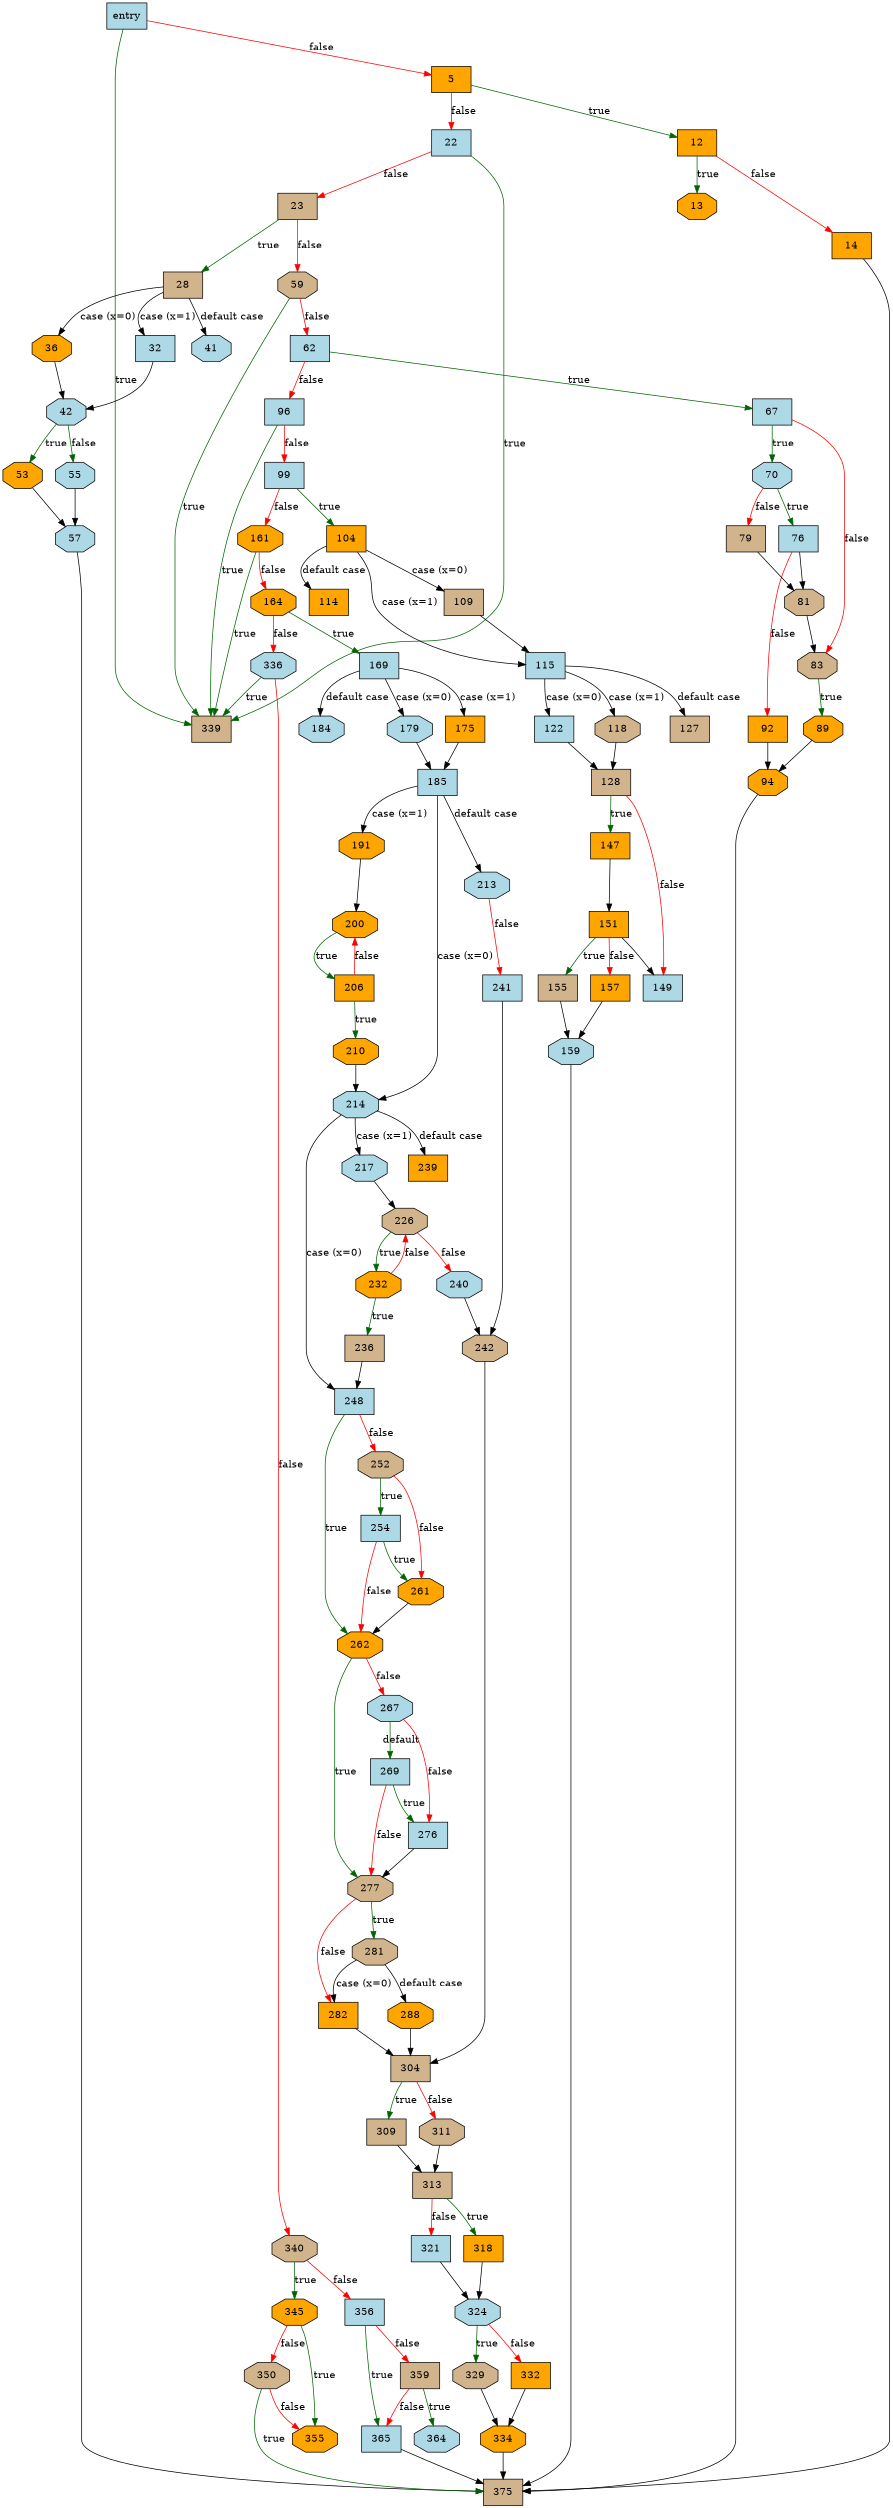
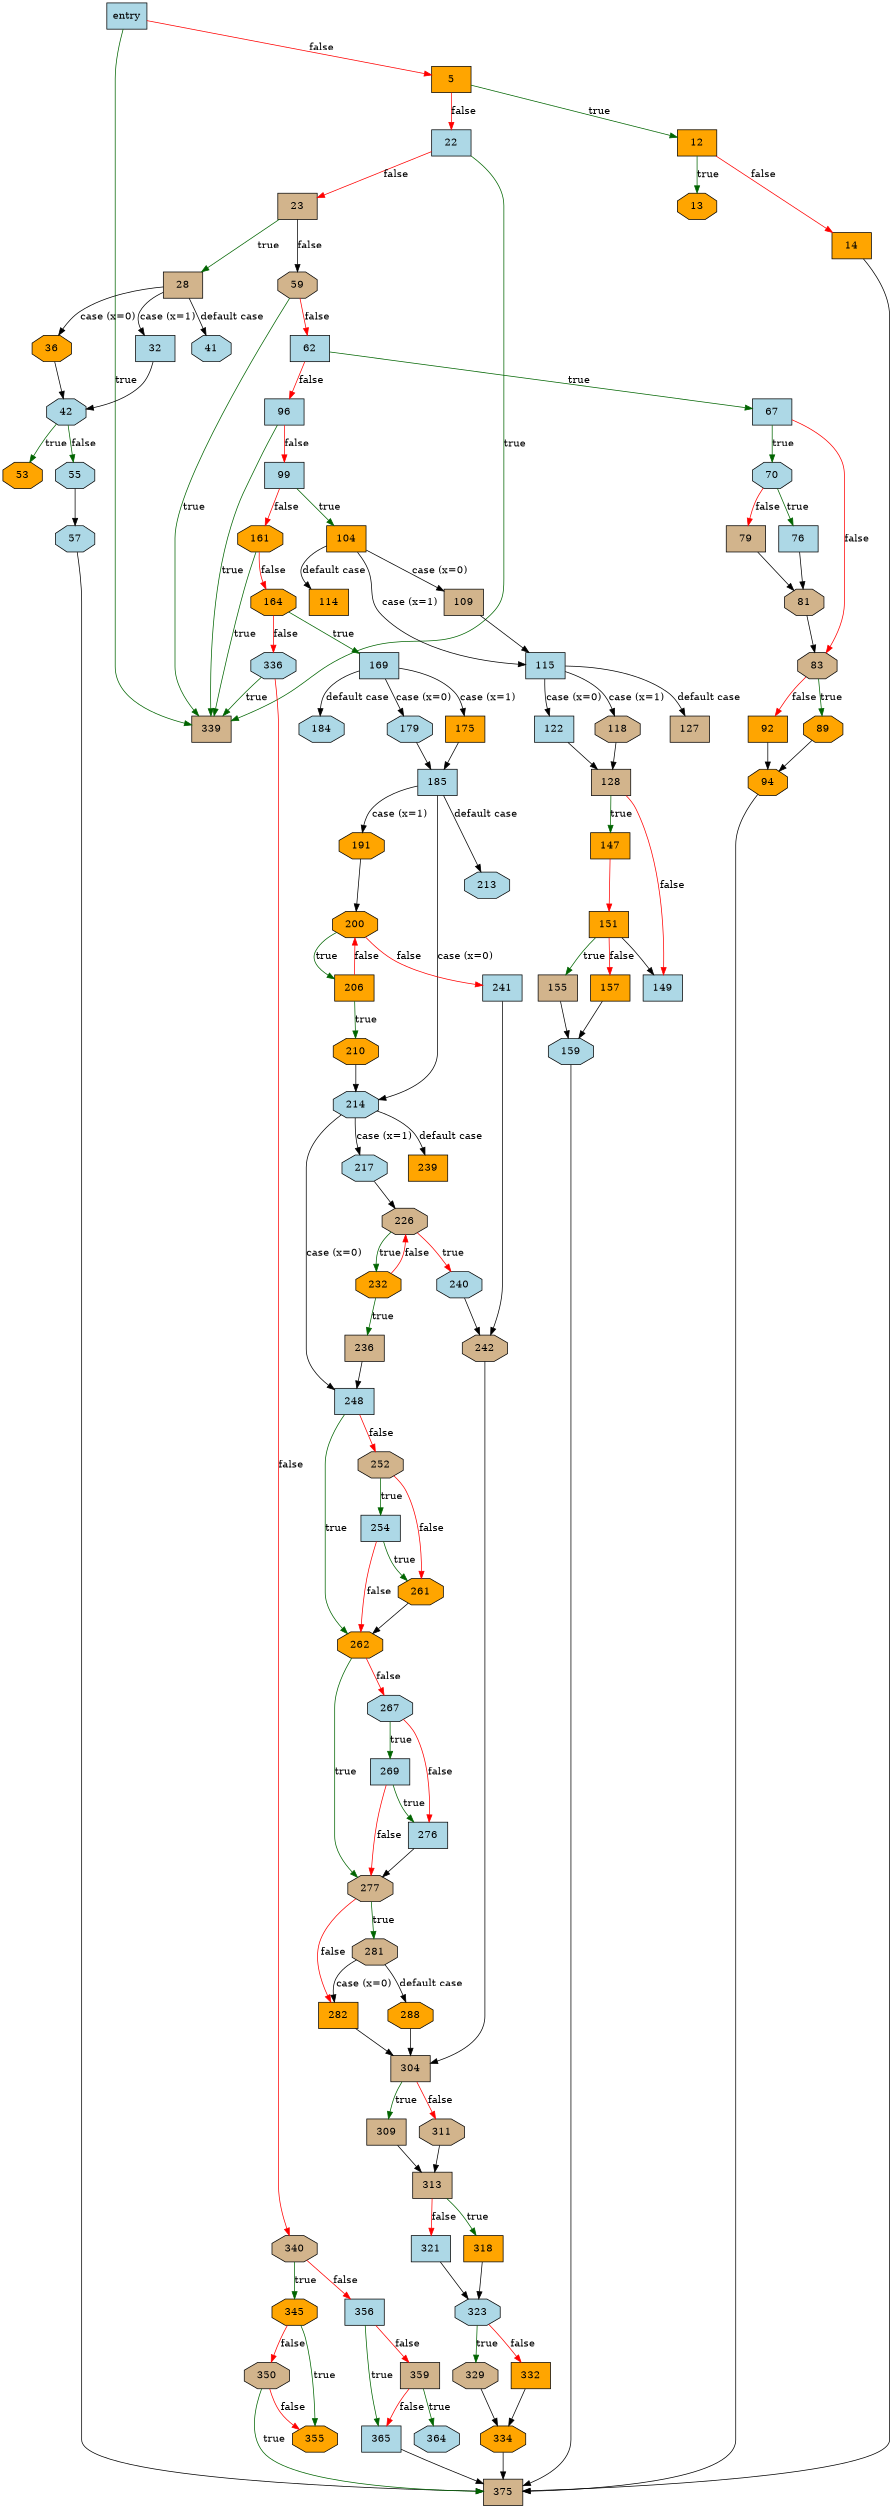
  digraph {
    node [fillcolor=lightblue shape=box style=filled]
    n1 [label=entry]
    5 [fillcolor=orange]
    339 [fillcolor=tan]
    12 [fillcolor=orange]
    22
    13 [fillcolor=orange shape=octagon]
    14 [fillcolor=orange]
    23 [fillcolor=tan]
    375 [fillcolor=tan]
    28 [fillcolor=tan]
    59 [fillcolor=tan shape=octagon]
    32
    36 [fillcolor=orange shape=octagon]
    41 [shape=octagon]
    62
    42 [shape=octagon]
    53 [fillcolor=orange shape=octagon]
    55 [shape=octagon]
    57 [shape=octagon]
    67
    96
    70 [shape=octagon]
    83 [fillcolor=tan shape=octagon]
    99
    76
    79 [fillcolor=tan]
    89 [fillcolor=orange shape=octagon]
    92 [fillcolor=orange]
    81 [fillcolor=tan shape=octagon]
    94 [fillcolor=orange shape=octagon]
    104 [fillcolor=orange]
    161 [fillcolor=orange shape=octagon]
    109 [fillcolor=tan]
    114 [fillcolor=orange]
    115
    164 [fillcolor=orange shape=octagon]
    118 [fillcolor=tan shape=octagon]
    122
    127 [fillcolor=tan]
    128 [fillcolor=tan]
    147 [fillcolor=orange]
    149
    151 [fillcolor=orange]
    155 [fillcolor=tan]
    157 [fillcolor=orange]
    159 [shape=octagon]
    169
    336 [shape=octagon]
    175 [fillcolor=orange]
    179 [shape=octagon]
    184 [shape=octagon]
    340 [fillcolor=tan shape=octagon]
    185
    191 [fillcolor=orange shape=octagon]
    213 [shape=octagon]
    214 [shape=octagon]
    200 [fillcolor=orange shape=octagon]
    217 [shape=octagon]
    239 [fillcolor=orange]
    248
    206 [fillcolor=orange]
    241
    210 [fillcolor=orange shape=octagon]
    242 [fillcolor=tan shape=octagon]
    226 [fillcolor=tan shape=octagon]
    252 [fillcolor=tan shape=octagon]
    262 [fillcolor=orange shape=octagon]
    232 [fillcolor=orange shape=octagon]
    240 [shape=octagon]
    236 [fillcolor=tan]
    304 [fillcolor=tan]
    309 [fillcolor=tan]
    311 [fillcolor=tan shape=octagon]
    254
    261 [fillcolor=orange shape=octagon]
    267 [shape=octagon]
    277 [fillcolor=tan shape=octagon]
    269
    276
    281 [fillcolor=tan shape=octagon]
    282 [fillcolor=orange]
    288 [fillcolor=orange shape=octagon]
    313 [fillcolor=tan]
    318 [fillcolor=orange]
    321
-   323 [shape=octagon label=324]
+   323 [shape=octagon]
    329 [fillcolor=tan shape=octagon]
    332 [fillcolor=orange]
    334 [fillcolor=orange shape=octagon]
    345 [fillcolor=orange shape=octagon]
    356
    350 [fillcolor=tan shape=octagon]
    355 [fillcolor=orange shape=octagon]
    359 [fillcolor=tan]
    365
    364 [shape=octagon]
    n1 -> 5 [color=red label=false]
    n1 -> 339 [color=darkgreen label=true]
    5 -> 12 [color=darkgreen label=true]
    5 -> 22 [color=red label=false]
    12 -> 13 [color=darkgreen label=true]
    12 -> 14 [color=red label=false]
    22 -> 339 [color=darkgreen label=true]
    22 -> 23 [color=red label=false]
    14 -> 375
    23 -> 28 [color=darkgreen label=true]
-   23 -> 59 [color=red label=false]
+   23 -> 59 [color=black label=false]
    28 -> 32 [label="case (x=1)"]
    28 -> 36 [label="case (x=0)"]
    28 -> 41 [label="default case"]
    59 -> 339 [color=darkgreen label=true]
    59 -> 62 [color=red label=false]
    32 -> 42
    36 -> 42
    62 -> 67 [color=darkgreen label=true]
    62 -> 96 [color=red label=false]
    42 -> 53 [color=darkgreen label=true]
    42 -> 55 [color=darkgreen label=false]
-   53 -> 57
    55 -> 57
    57 -> 375
    67 -> 70 [color=darkgreen label=true]
    67 -> 83 [color=red label=false]
    96 -> 339 [color=darkgreen label=true]
    96 -> 99 [color=red label=false]
    70 -> 76 [color=darkgreen label=true]
    70 -> 79 [color=red label=false]
    83 -> 89 [color=darkgreen label=true]
-   76 -> 92 [color=red label=false]
+   83 -> 92 [color=red label=false]
    99 -> 104 [color=darkgreen label=true]
    99 -> 161 [color=red label=false]
    76 -> 81
    79 -> 81
    89 -> 94
    92 -> 94
    81 -> 83
    94 -> 375
    104 -> 109 [label="case (x=0)"]
    104 -> 114 [label="default case"]
    104 -> 115 [label="case (x=1)"]
    161 -> 339 [color=darkgreen label=true]
    161 -> 164 [color=red label=false]
    109 -> 115
    115 -> 118 [label="case (x=1)"]
    115 -> 122 [label="case (x=0)"]
    115 -> 127 [label="default case"]
    164 -> 169 [color=darkgreen label=true]
    164 -> 336 [color=red label=false]
    118 -> 128
    122 -> 128
    128 -> 147 [color=darkgreen label=true]
    128 -> 149 [color=red label=false]
-   147 -> 151
+   147 -> 151 [color=red]
    151 -> 149
    151 -> 155 [color=darkgreen label=true]
    151 -> 157 [color=red label=false]
    155 -> 159
    157 -> 159
    159 -> 375
    169 -> 175 [label="case (x=1)"]
    169 -> 179 [label="case (x=0)"]
    169 -> 184 [label="default case"]
    336 -> 339 [color=darkgreen label=true]
    336 -> 340 [color=red label=false]
    175 -> 185
    179 -> 185
    340 -> 345 [color=darkgreen label=true]
    340 -> 356 [color=red label=false]
    185 -> 191 [label="case (x=1)"]
    185 -> 213 [label="default case"]
    185 -> 214 [label="case (x=0)"]
    191 -> 200
    214 -> 217 [label="case (x=1)"]
    214 -> 239 [label="default case"]
    214 -> 248 [label="case (x=0)"]
    200 -> 206 [color=darkgreen label=true]
-   213 -> 241 [color=red label=false]
+   200 -> 241 [color=red label=false]
    217 -> 226
    248 -> 252 [color=red label=false]
    248 -> 262 [color=darkgreen label=true]
    206 -> 200 [color=red label=false]
    206 -> 210 [color=darkgreen label=true]
    241 -> 242
    210 -> 214
    242 -> 304
    226 -> 232 [color=darkgreen label=true]
-   226 -> 240 [color=red label=false]
+   226 -> 240 [color=red label=true]
    252 -> 254 [color=darkgreen label=true]
    252 -> 261 [color=red label=false]
    262 -> 267 [color=red label=false]
    262 -> 277 [color=darkgreen label=true]
    232 -> 226 [color=red label=false]
    232 -> 236 [color=darkgreen label=true]
    240 -> 242
    236 -> 248
    304 -> 309 [color=darkgreen label=true]
    304 -> 311 [color=red label=false]
    309 -> 313
    311 -> 313
    254 -> 262 [color=red label=false]
    254 -> 261 [color=darkgreen label=true]
    261 -> 262
-   267 -> 269 [color=darkgreen label=default]
+   267 -> 269 [color=darkgreen label=true]
    267 -> 276 [color=red label=false]
    277 -> 281 [color=darkgreen label=true]
    277 -> 282 [color=red label=false]
    269 -> 277 [color=red label=false]
    269 -> 276 [color=darkgreen label=true]
    276 -> 277
    281 -> 282 [label="case (x=0)"]
    281 -> 288 [label="default case"]
    282 -> 304
    288 -> 304
    313 -> 318 [color=darkgreen label=true]
    313 -> 321 [color=red label=false]
    318 -> 323
    321 -> 323
    323 -> 329 [color=darkgreen label=true]
    323 -> 332 [color=red label=false]
    329 -> 334
    332 -> 334
    334 -> 375
    345 -> 350 [color=red label=false]
    345 -> 355 [color=darkgreen label=true]
    356 -> 359 [color=red label=false]
    356 -> 365 [color=darkgreen label=true]
    350 -> 375 [color=darkgreen label=true]
    350 -> 355 [color=red label=false]
    359 -> 365 [color=red label=false]
    359 -> 364 [color=darkgreen label=true]
    365 -> 375
  }
